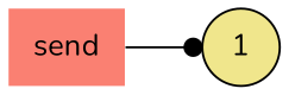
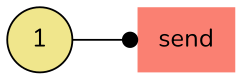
  digraph {
    rankdir=LR
    fontname=Nunito
    node [style=filled fontname=Nunito]
    n1 [label=send shape=plaintext fillcolor=salmon]
    n2 [label=1 shape=circle fillcolor=khaki]
-   n1 -> n2 [arrowhead=dot fontname=Nunito]
+   n2 -> n1 [arrowhead=dot fontname=Nunito]
  }
